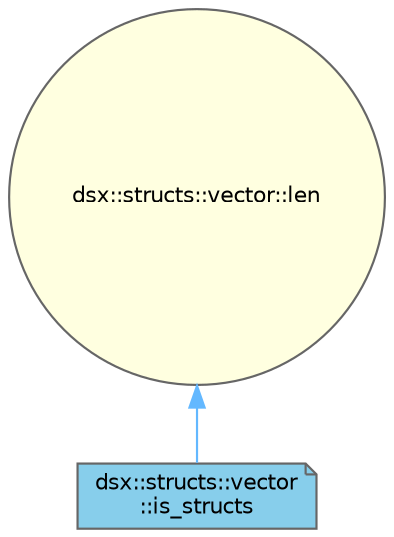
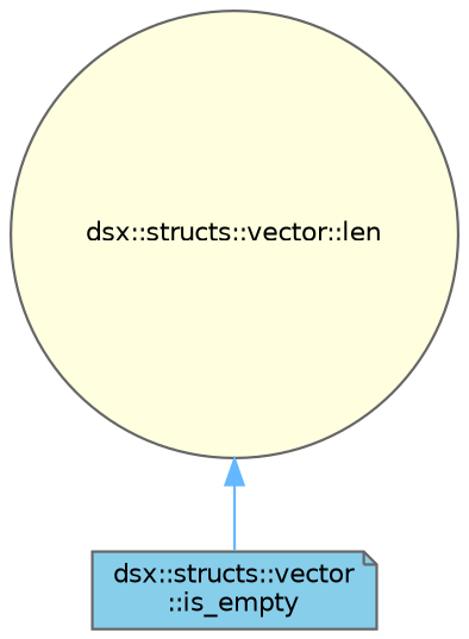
  digraph {
    rankdir=TB
    node [fontname=Helvetica fontsize=10 style=filled]
    n1 [color=gray40 fillcolor=lightyellow fontcolor=black height=0.2 label="dsx::structs::vector::len" shape=circle width=0.4]
-   n2 [color=grey40 fillcolor=skyblue height=0.2 label="dsx::structs::vector\l::is_structs" shape=note width=0.4]
+   n2 [color=grey40 fillcolor=skyblue height=0.2 label="dsx::structs::vector\l::is_empty" shape=note width=0.4]
    n1 -> n2 [color=steelblue1 dir=back fontname=Helvetica fontsize=10 labelfontname=Helvetica labelfontsize=10 style=solid]
  }
